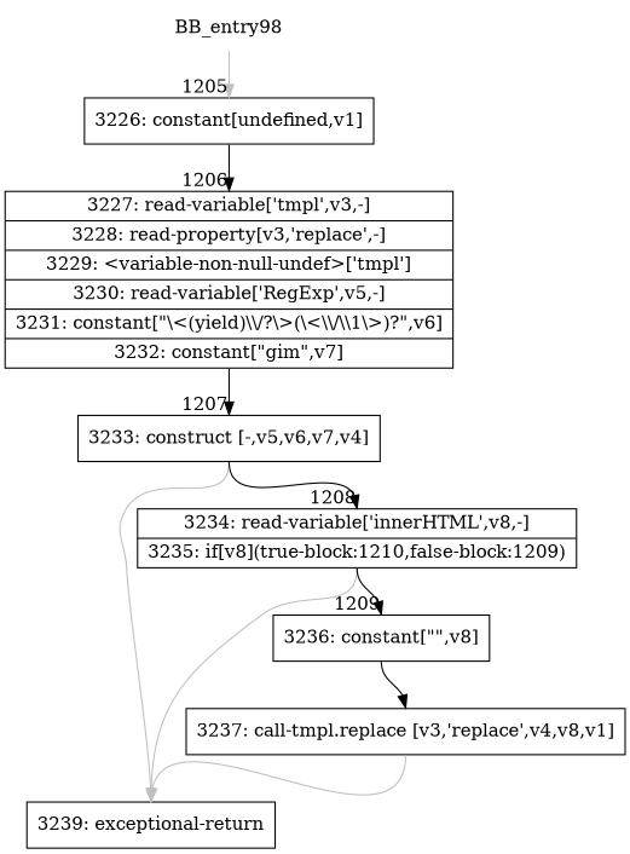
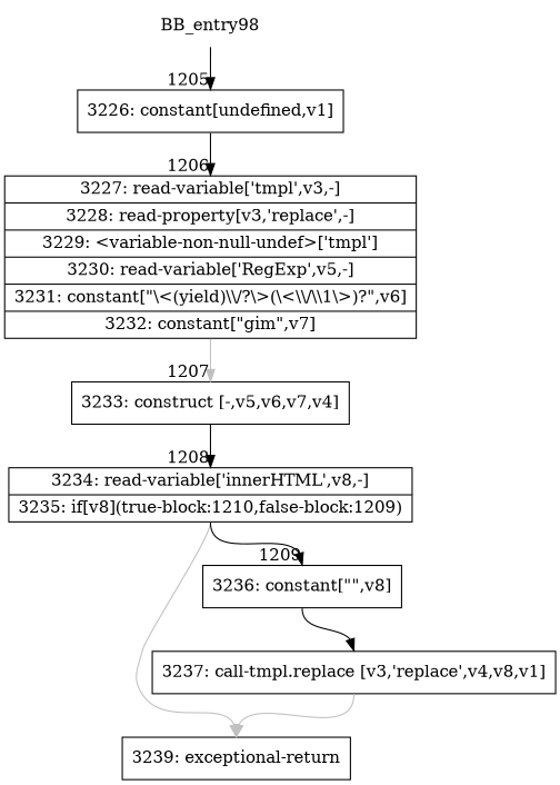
  digraph {
    rankdir=TD
    node [shape=record]
    edge [headport=n tailport=s]
    n1 [label=BB_entry98 shape=none]
    n2 [label="{3226: constant[undefined,v1]}"]
    n3 [label="{3227: read-variable['tmpl',v3,-]|3228: read-property[v3,'replace',-]|3229: \<variable-non-null-undef\>['tmpl']|3230: read-variable['RegExp',v5,-]|3231: constant[\"\\\<(yield)\\\\/?\\\>(\\\<\\\\/\\\\1\\\>)?\",v6]|3232: constant[\"gim\",v7]}"]
    n4 [label="{3233: construct [-,v5,v6,v7,v4]}"]
    n5 [label="{3239: exceptional-return}"]
    n6 [label="{3234: read-variable['innerHTML',v8,-]|3235: if[v8](true-block:1210,false-block:1209)}"]
    n7 [label="{3236: constant[\"\",v8]}"]
    n8 [label="{3237: call-tmpl.replace [v3,'replace',v4,v8,v1]}"]
-   n1 -> n2 [headlabel="    1205" color=gray]
+   n1 -> n2 [headlabel="    1205"]
    n2 -> n3 [headlabel="      1206"]
-   n3 -> n4 [headlabel="      1207"]
-   n4 -> n5 [color=gray]
+   n3 -> n4 [headlabel="      1207" color=gray]
    n4 -> n6 [headlabel="      1208"]
    n6 -> n5 [color=gray]
    n6 -> n7 [headlabel="      1209"]
    n7 -> n8
    n8 -> n5 [color=gray]
  }
